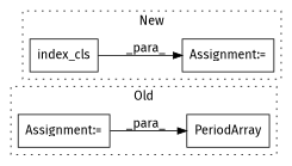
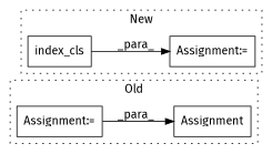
  digraph {
    rankdir=LR
    fontname="Fira Sans"
    node [a=32 l=1 shape=box fontname="Fira Sans"]
    edge [fontname="Fira Sans"]
-   n1 [l="12,1" label=PeriodArray s="30810,30824"]
+   n1 [l="12,1" label=Assignment s="30810,30824"]
    n2 [a=7 label="Assignment:=" s=30787]
    n3 [l="10,1" label=index_cls s="29579,29594"]
    n4 [a=7 label="Assignment:=" s=29573]
    subgraph cluster_1 {
      label=Old
      style=dotted
      n1
      n2
    }
    subgraph cluster_2 {
      label=New
      style=dotted
      n3
      n4
    }
    n2 -> n1 [label=_para_]
    n3 -> n4 [label=_para_]
  }
